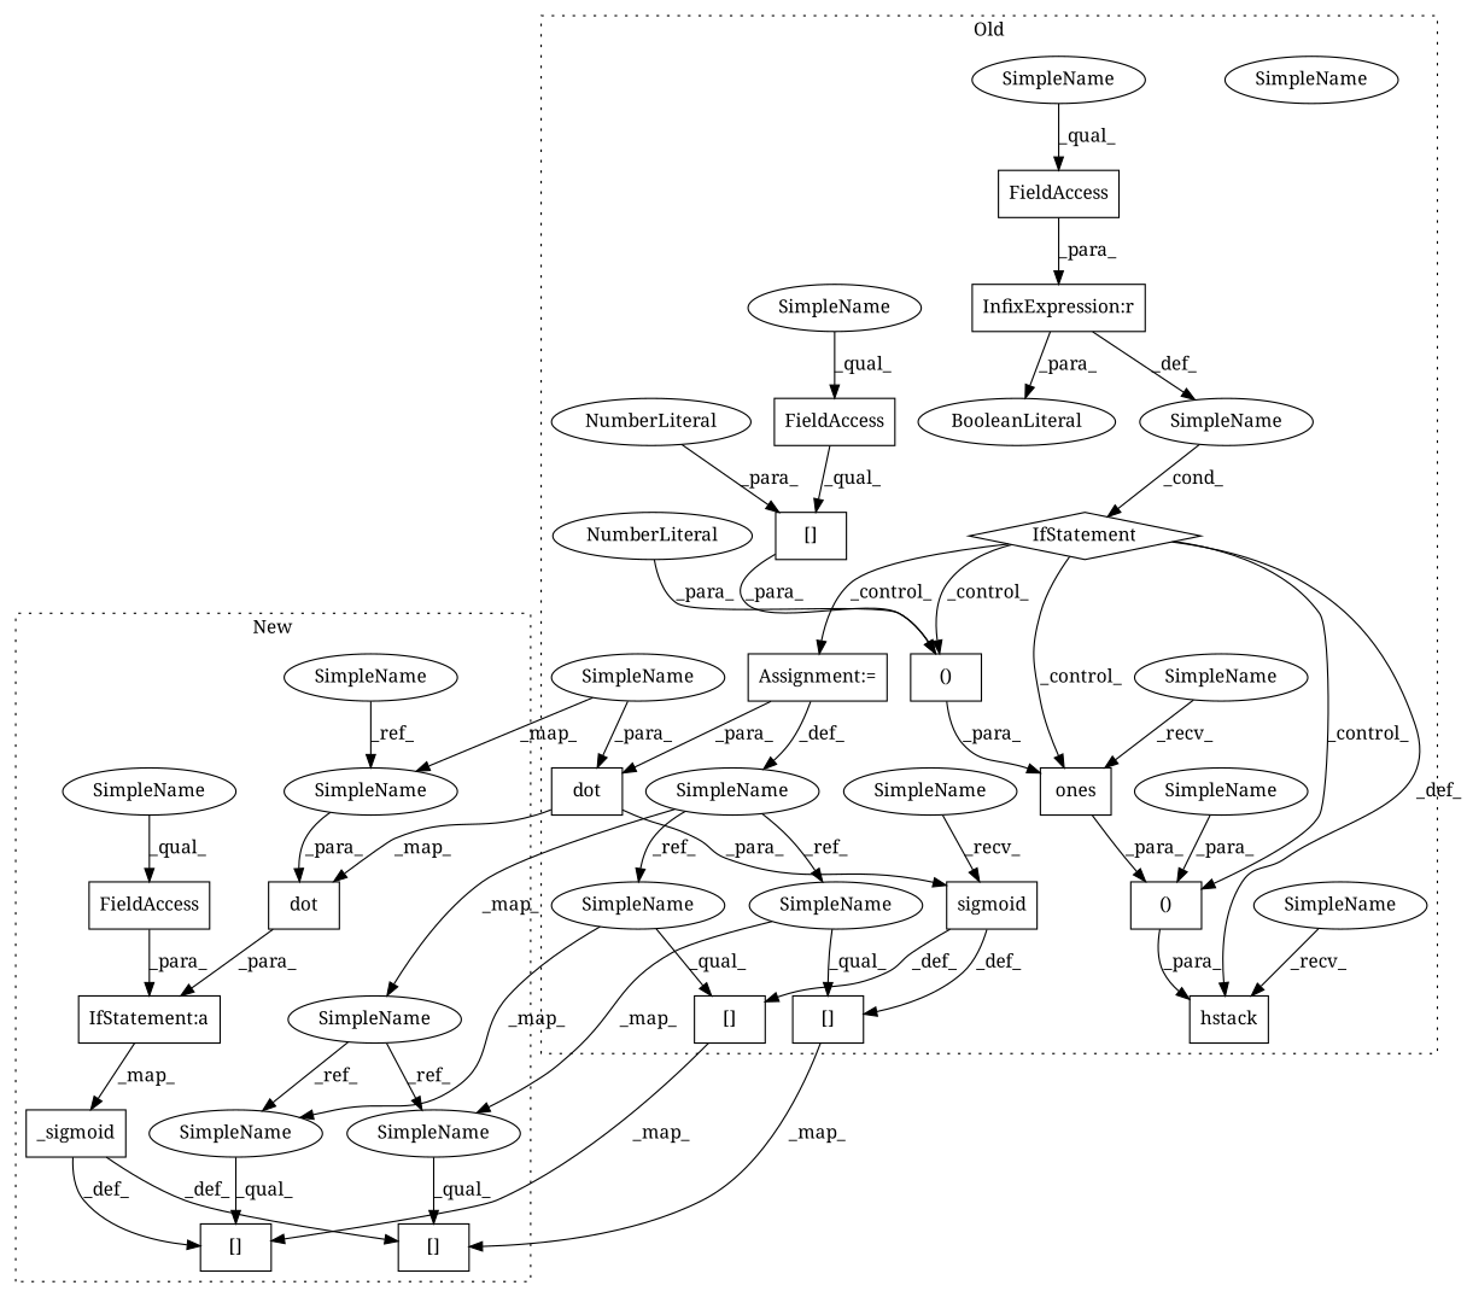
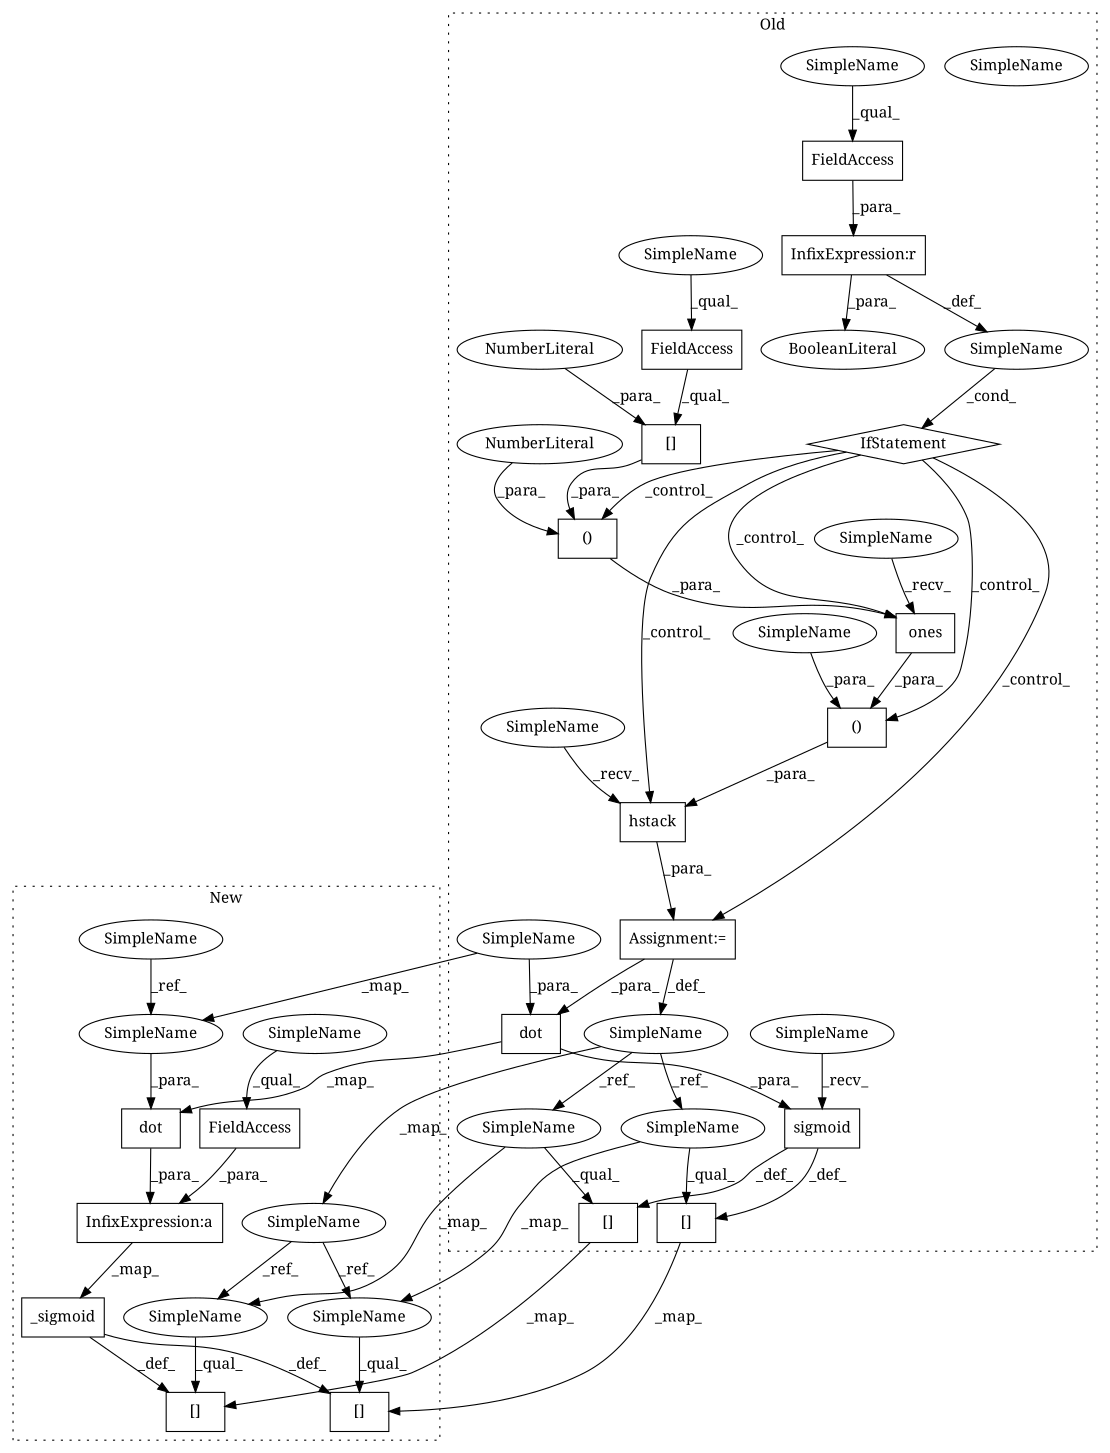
  digraph {
    fontname="Noto Serif"
    node [a=42 fontname="Noto Serif" l=1 s=2734 shape=ellipse]
    edge [fontname="Noto Serif"]
    n1 [l=5 label=SimpleName s=2696]
    n2 [a=32 l="14,2" label=hstack s="2702,2784" shape=box]
    n3 [a=2 l="7,2" label="[]" s="2942,2979" shape=box]
    n4 [a=106 l=68 label="()" s=2716 shape=box]
    n5 [a=2 l="7,2" label="[]" s="2854,2891" shape=box]
    n6 [a=106 l=29 label="()" shape=box]
    n7 [a=2 l="13,1" label="[]" s="2734,2748" shape=box]
    n8 [a=34 label=NumberLiteral s=2762]
    n9 [a=34 label=NumberLiteral s=2747]
    n10 [a=32 l="4,1" label=dot s="2913,2934" shape=box]
    n11 [a=27 l=4 label="InfixExpression:r" s=2671 shape=box]
    n12 [a=32 l="8,1" label=sigmoid s="2899,2935" shape=box]
    n13 [a=22 l=14 label=FieldAccess s=2657 shape=box]
    n14 [a=22 l=12 label=FieldAccess shape=box]
    n15 [label=SimpleName s=2798]
    n16 [a=25 l="4,2" label=IfStatement s="2653,2679" shape=diamond]
    n17 [a=32 l="12,2" label=ones s="2722,2763" shape=box]
    n18 [a=9 l=4 label=BooleanLiteral s=2675]
    n19 [label=SimpleName l="" s=""]
    n20 [a=7 label="Assignment:=" s=2695 shape=box]
    n21 [l=4 label=SimpleName s=2657]
    n22 [l=4 label=SimpleName s=2894]
    n23 [label=SimpleName s=2854]
    n24 [label=SimpleName s=2942]
    n25 [l=6 label=SimpleName]
    n26 [l=6 label=SimpleName s=2917]
    n27 [l=6 label=SimpleName s=2778]
    n28 [l=5 label=SimpleName s=2716]
    n29 [l=5 label=SimpleName s=2696]
    n30 [a=32 l="9,1" label=_sigmoid s="2883,2933" shape=box]
-   n31 [a=27 l=3 label="IfStatement:a" s=2915 shape=box]
+   n31 [a=27 l=3 label="InfixExpression:a" s=2915 shape=box]
    n32 [a=2 l="12,2" label="[]" s="2940,2982" shape=box]
    n33 [a=2 l="12,2" label="[]" s="2838,2880" shape=box]
    n34 [a=32 l="4,1" label=dot s="2898,2914" shape=box]
    n35 [a=22 l=15 label=FieldAccess s=2918 shape=box]
    n36 [l=6 label=SimpleName s=2782]
    n37 [label=SimpleName s=2775]
    n38 [label=SimpleName s=2902]
    n39 [l=6 label=SimpleName s=2838]
    n40 [l=6 label=SimpleName s=2940]
    n41 [l=4 label=SimpleName s=2918]
    subgraph cluster_1 {
      label=Old
      style=dotted
      n1
      n2
      n3
      n4
      n5
      n6
      n7
      n8
      n9
      n10
      n11
      n12
      n13
      n14
      n15
      n16
      n17
      n18
      n19
      n20
      n21
      n22
      n23
      n24
      n25
      n26
      n27
      n28
      n29
    }
    subgraph cluster_2 {
      label=New
      style=dotted
      n30
      n31
      n32
      n33
      n34
      n35
      n36
      n37
      n38
      n39
      n40
      n41
    }
+   n2 -> n20 [label=_para_]
    n3 -> n32 [label=_map_]
    n4 -> n2 [label=_para_]
    n5 -> n33 [label=_map_]
    n6 -> n17 [label=_para_]
    n7 -> n6 [label=_para_]
    n8 -> n6 [label=_para_]
    n9 -> n7 [label=_para_]
    n10 -> n12 [label=_para_]
    n10 -> n34 [label=_map_]
    n11 -> n18 [label=_para_]
    n11 -> n19 [label=_def_]
    n12 -> n3 [label=_def_]
    n12 -> n5 [label=_def_]
    n13 -> n11 [label=_para_]
    n14 -> n7 [label=_qual_]
    n15 -> n23 [label=_ref_]
    n15 -> n24 [label=_ref_]
    n15 -> n36 [label=_map_]
-   n16 -> n2 [label=_def_]
+   n16 -> n2 [label=_control_]
    n16 -> n4 [label=_control_]
    n16 -> n6 [label=_control_]
    n16 -> n17 [label=_control_]
    n16 -> n20 [label=_control_]
    n17 -> n4 [label=_para_]
    n19 -> n16 [label=_cond_]
    n20 -> n10 [label=_para_]
    n20 -> n15 [label=_def_]
    n21 -> n13 [label=_qual_]
    n22 -> n12 [label=_recv_]
    n23 -> n5 [label=_qual_]
    n23 -> n39 [label=_map_]
    n24 -> n3 [label=_qual_]
    n24 -> n40 [label=_map_]
    n25 -> n14 [label=_qual_]
    n26 -> n10 [label=_para_]
    n26 -> n38 [label=_map_]
    n27 -> n4 [label=_para_]
    n28 -> n17 [label=_recv_]
    n29 -> n2 [label=_recv_]
    n30 -> n32 [label=_def_]
    n30 -> n33 [label=_def_]
    n31 -> n30 [label=_map_]
    n34 -> n31 [label=_para_]
    n35 -> n31 [label=_para_]
    n36 -> n39 [label=_ref_]
    n36 -> n40 [label=_ref_]
    n37 -> n38 [label=_ref_]
    n38 -> n34 [label=_para_]
    n39 -> n33 [label=_qual_]
    n40 -> n32 [label=_qual_]
    n41 -> n35 [label=_qual_]
  }
